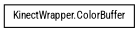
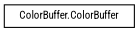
  digraph {
    rankdir=LR
    fontname="Roboto Condensed"
-   n1 [color=black fillcolor=white fontname="Roboto Condensed" fontsize=10 height=0.2 label="KinectWrapper.ColorBuffer" shape=record style=filled width=0.4]
+   n1 [color=black fillcolor=white fontname="Roboto Condensed" fontsize=10 height=0.2 label="ColorBuffer.ColorBuffer" shape=record style=filled width=0.4]
  }
